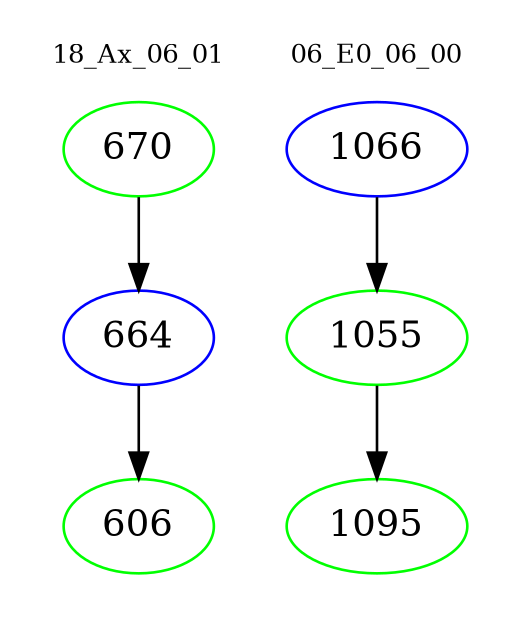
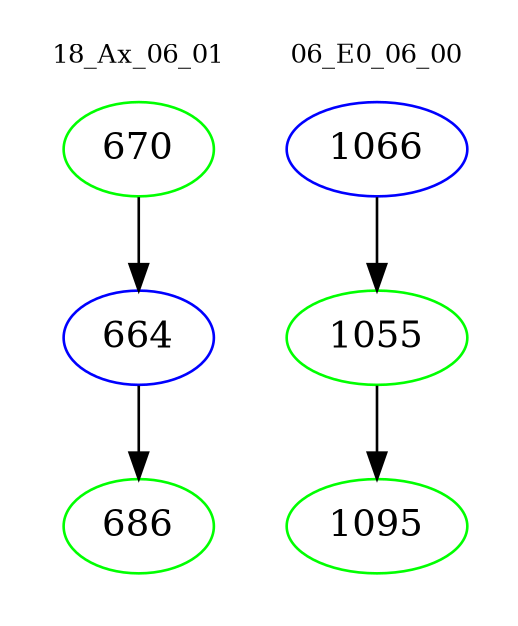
  digraph {
    node [color=green]
    edge [color=black]
    n1 [label=670]
    n2 [color=blue label=664]
-   n3 [label=606]
+   n3 [label=686]
    n4 [color=blue label=1066]
    n5 [label=1055]
    n6 [label=1095]
    subgraph cluster_1 {
      color=white
      fontsize=10
      label="18_Ax_06_01"
      n1
      n2
      n3
    }
    subgraph cluster_2 {
      color=white
      fontsize=10
      label="06_E0_06_00"
      n4
      n5
      n6
    }
    n1 -> n2
    n2 -> n3
    n4 -> n5
    n5 -> n6
  }
